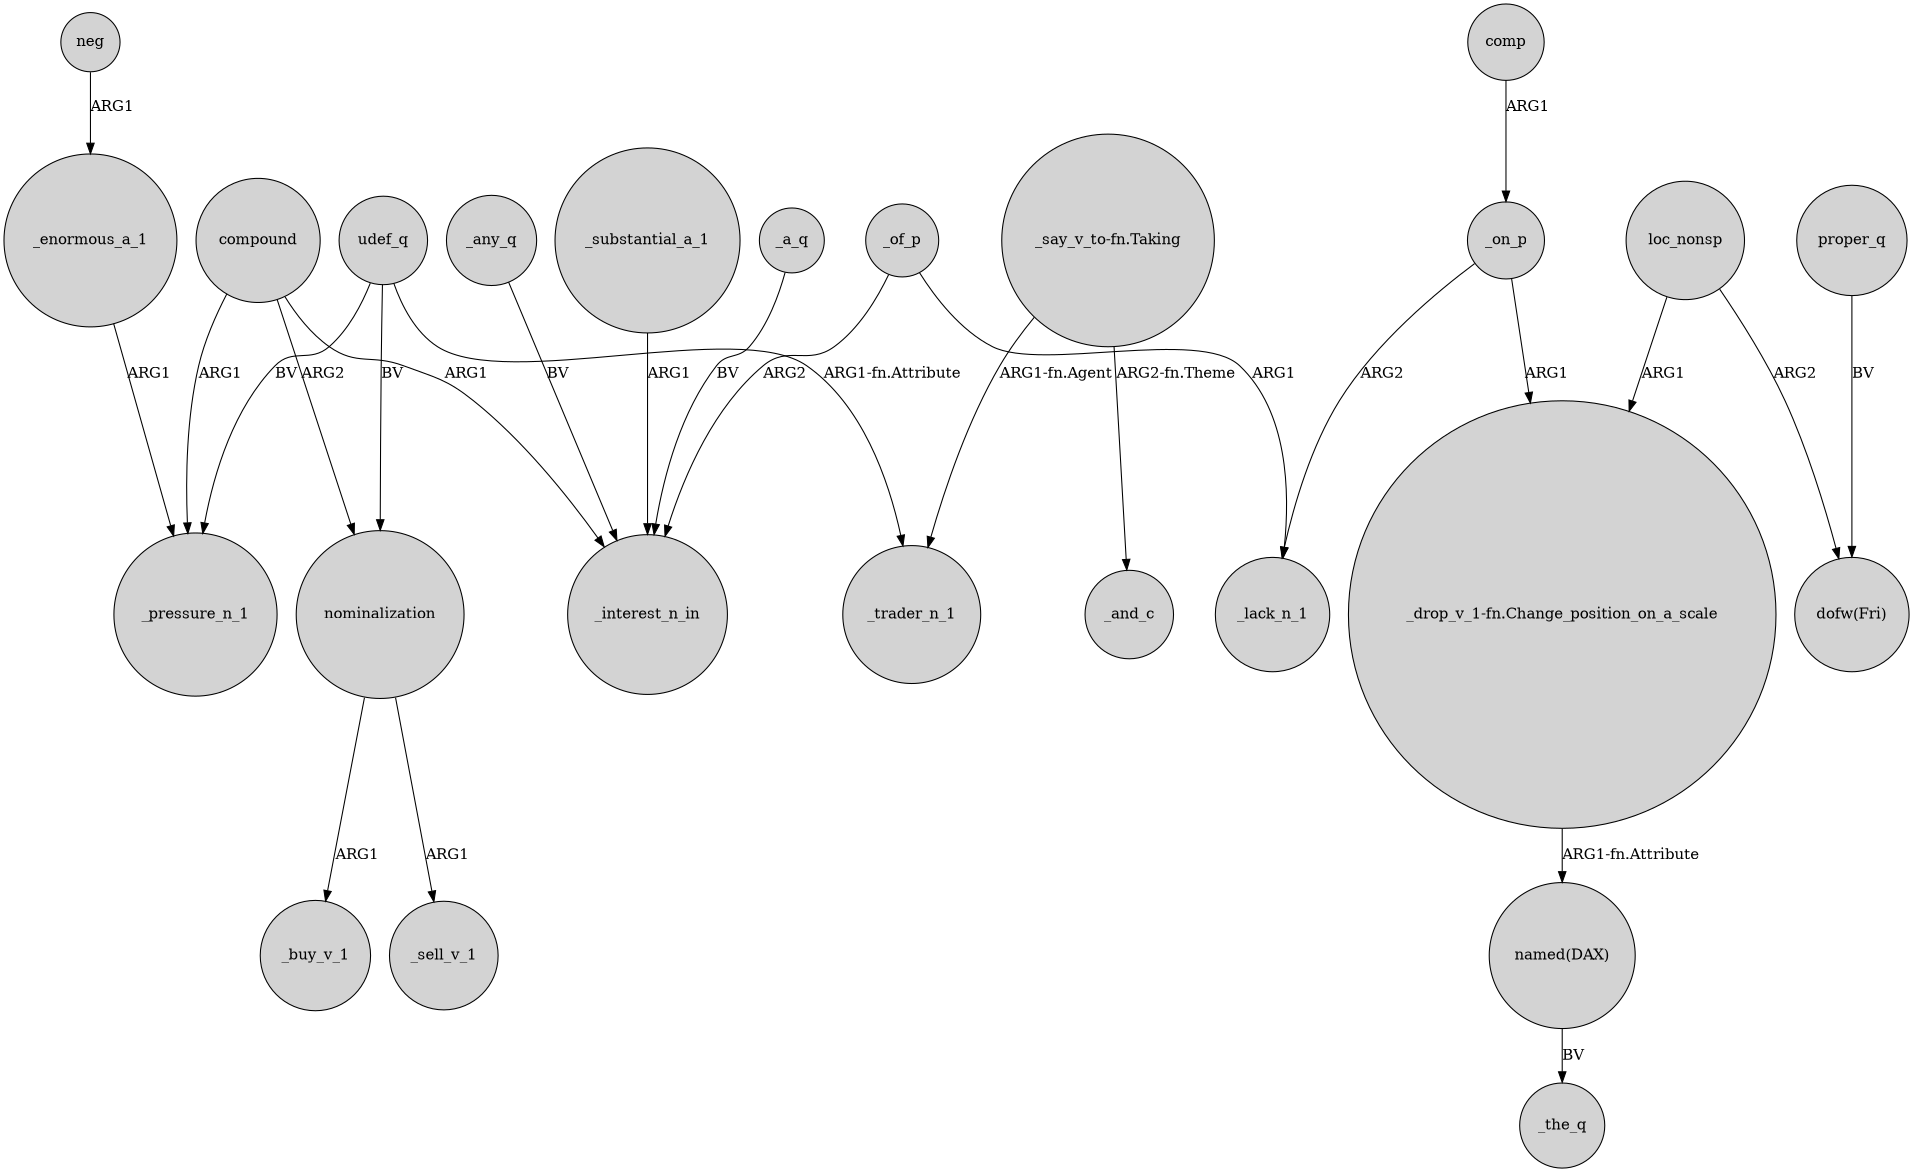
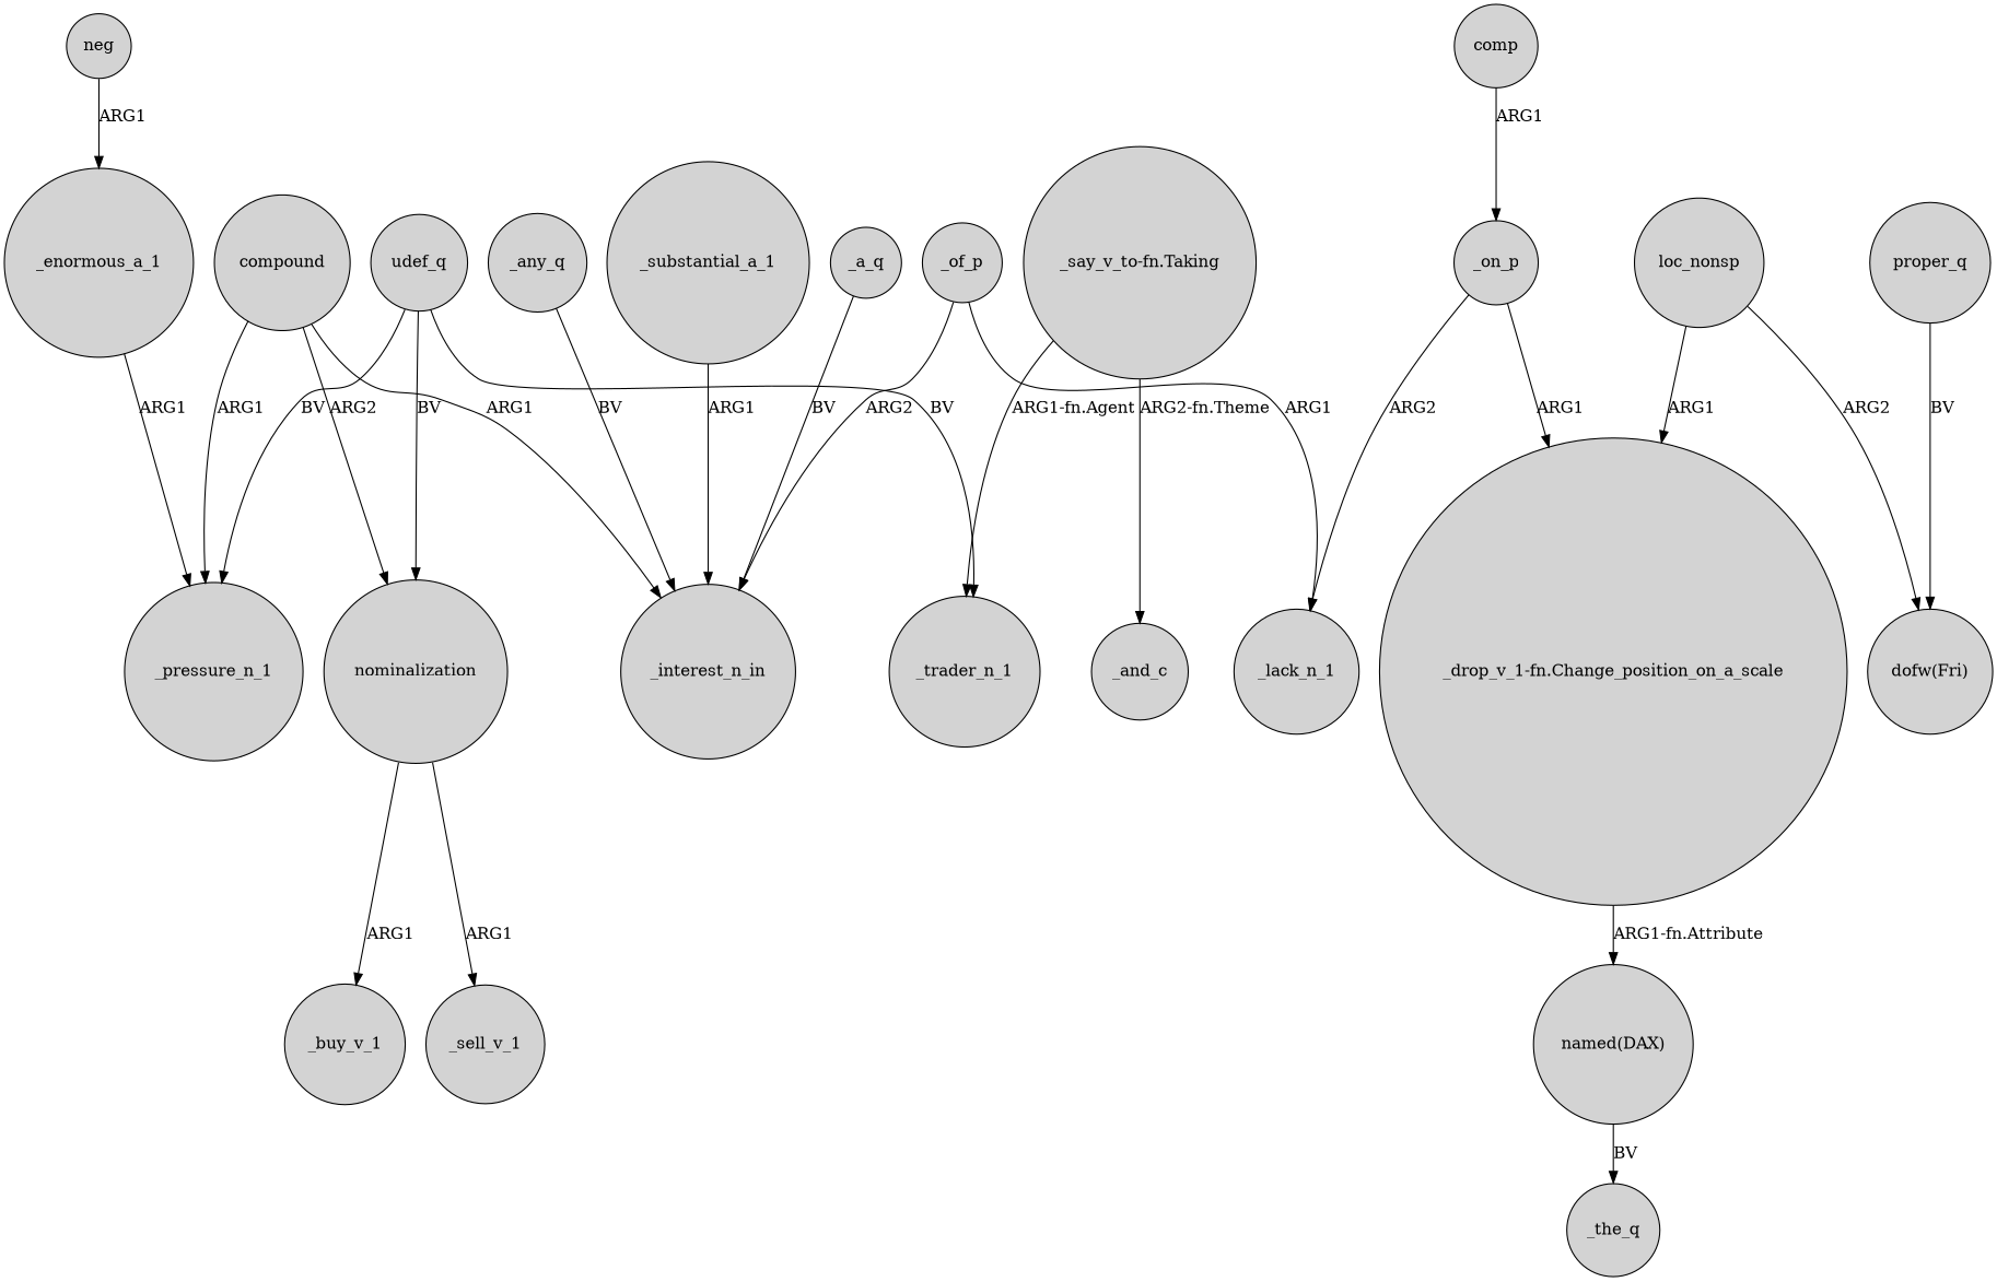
  digraph {
    node [shape=circle style=filled]
    nominalization
    _buy_v_1
    _sell_v_1
    "named(DAX)"
    _the_q
    proper_q
    "dofw(Fri)"
    neg
    _enormous_a_1
    _pressure_n_1
    "_say_v_to-fn.Taking"
    _and_c
    _trader_n_1
    loc_nonsp
    "_drop_v_1-fn.Change_position_on_a_scale"
    udef_q
    _substantial_a_1
    _interest_n_in
    compound
    _a_q
    _of_p
    _lack_n_1
    _on_p
    comp
    _any_q
    nominalization -> _buy_v_1 [label=ARG1]
    nominalization -> _sell_v_1 [label=ARG1]
    "named(DAX)" -> _the_q [label=BV]
    proper_q -> "dofw(Fri)" [label=BV]
    neg -> _enormous_a_1 [label=ARG1]
    _enormous_a_1 -> _pressure_n_1 [label=ARG1]
    "_say_v_to-fn.Taking" -> _and_c [label="ARG2-fn.Theme"]
    "_say_v_to-fn.Taking" -> _trader_n_1 [label="ARG1-fn.Agent"]
    loc_nonsp -> "dofw(Fri)" [label=ARG2]
    loc_nonsp -> "_drop_v_1-fn.Change_position_on_a_scale" [label=ARG1]
    "_drop_v_1-fn.Change_position_on_a_scale" -> "named(DAX)" [label="ARG1-fn.Attribute"]
    udef_q -> nominalization [label=BV]
    udef_q -> _pressure_n_1 [label=BV]
-   udef_q -> _trader_n_1 [label="ARG1-fn.Attribute"]
+   udef_q -> _trader_n_1 [label=BV]
    _substantial_a_1 -> _interest_n_in [label=ARG1]
    compound -> nominalization [label=ARG2]
    compound -> _pressure_n_1 [label=ARG1]
    compound -> _interest_n_in [label=ARG1]
    _a_q -> _interest_n_in [label=BV]
    _of_p -> _interest_n_in [label=ARG2]
    _of_p -> _lack_n_1 [label=ARG1]
    _on_p -> "_drop_v_1-fn.Change_position_on_a_scale" [label=ARG1]
    _on_p -> _lack_n_1 [label=ARG2]
    comp -> _on_p [label=ARG1]
    _any_q -> _interest_n_in [label=BV]
  }
